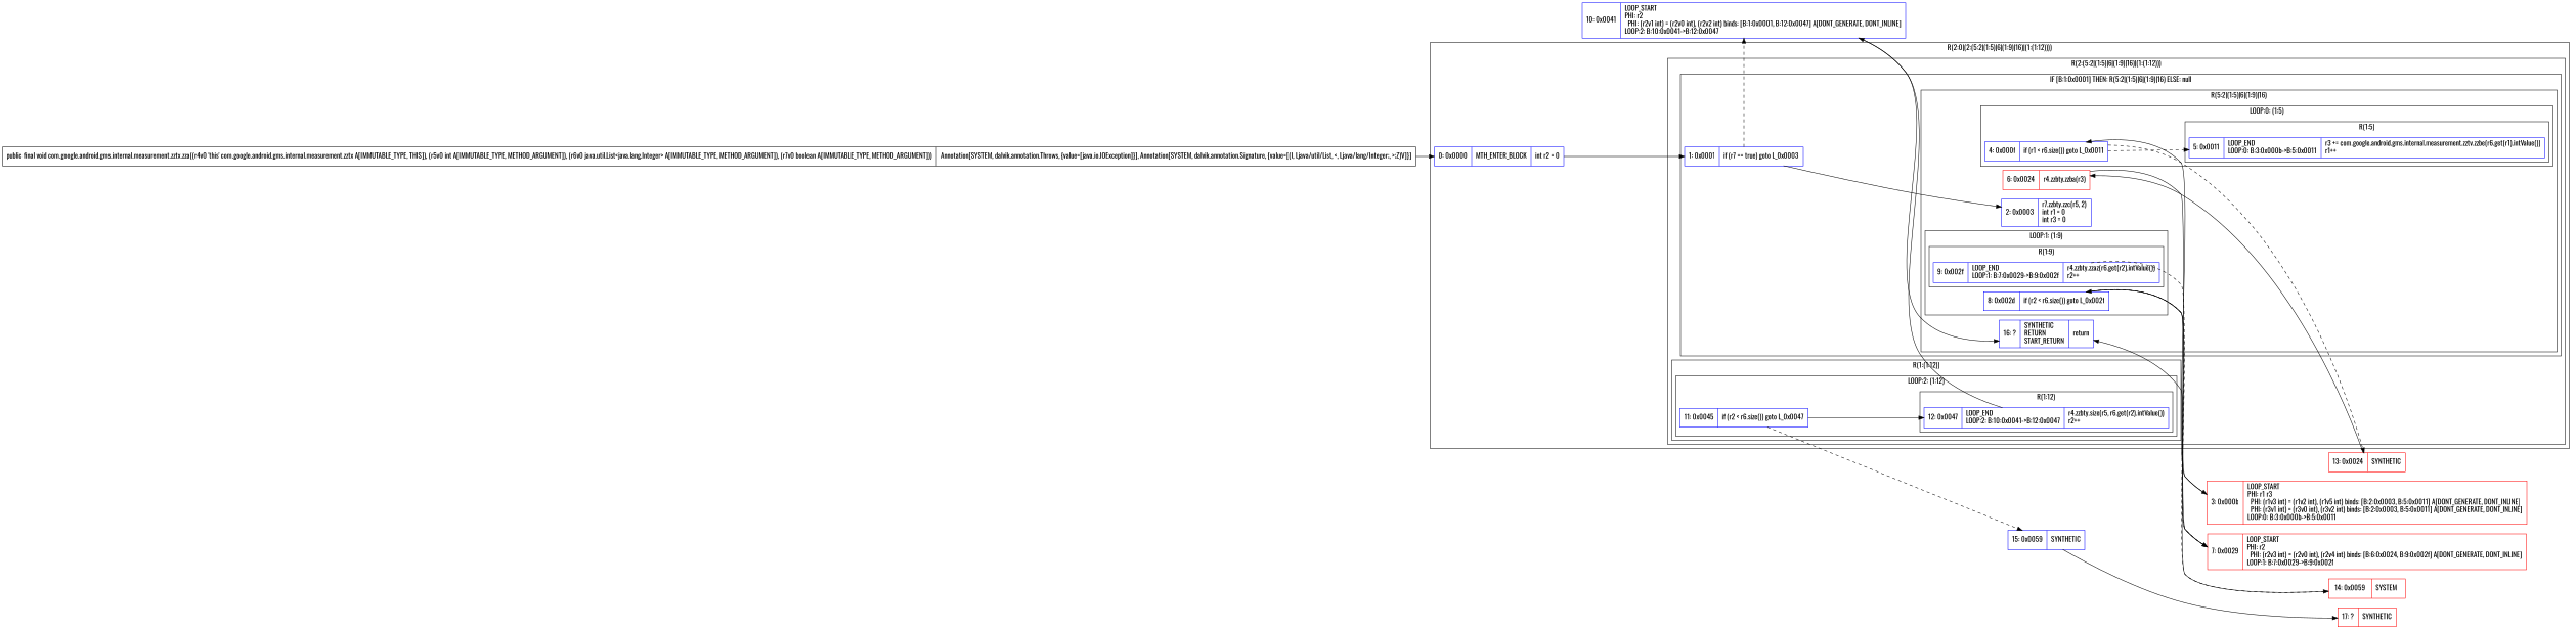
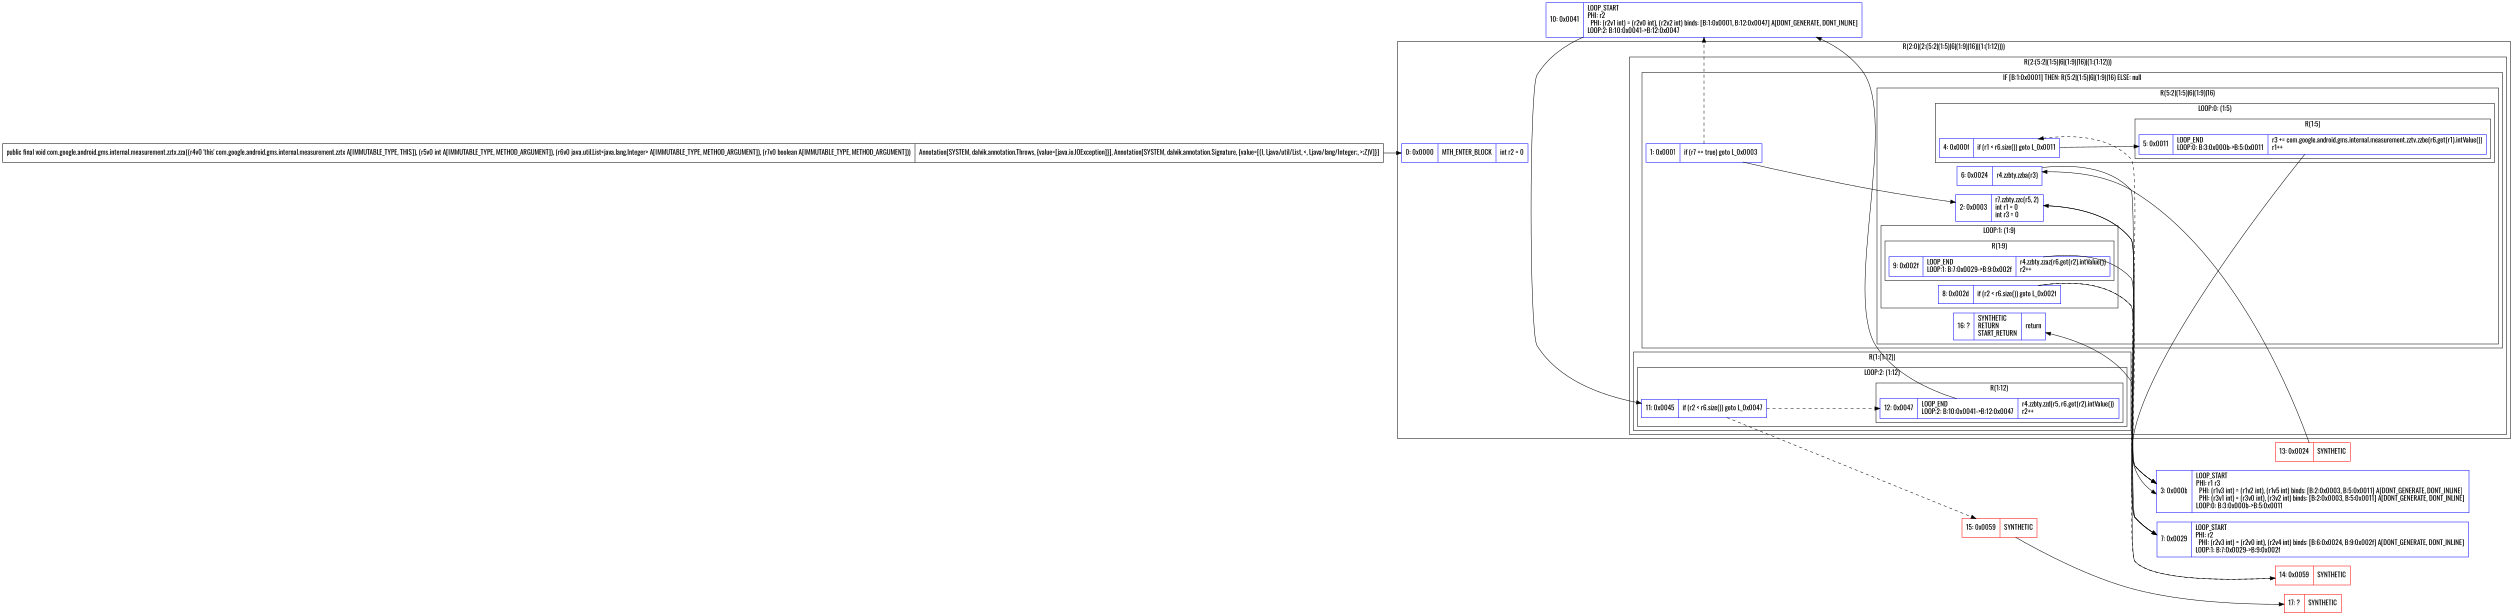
  digraph {
    fontname=Oswald
    rankdir=LR
    node [color=blue fontname=Oswald shape=record]
    edge [fontname=Oswald]
    n1 [label="{5\:\ 0x0011|LOOP_END\lLOOP:0: B:3:0x000b\-\>B:5:0x0011\l|r3 += com.google.android.gms.internal.measurement.zztv.zzbe(r6.get(r1).intValue())\lr1++\l}"]
    n2 [label="{4\:\ 0x000f|if (r1 \< r6.size()) goto L_0x0011\l}"]
    n3 [label="{9\:\ 0x002f|LOOP_END\lLOOP:1: B:7:0x0029\-\>B:9:0x002f\l|r4.zzbty.zzaz(r6.get(r2).intValue())\lr2++\l}"]
    n4 [label="{8\:\ 0x002d|if (r2 \< r6.size()) goto L_0x002f\l}"]
    n5 [label="{2\:\ 0x0003|r7.zzbty.zzc(r5, 2)\lint r1 = 0\lint r3 = 0\l}"]
-   n6 [color=red label="{6\:\ 0x0024|r4.zzbty.zzba(r3)\l}"]
+   n6 [label="{6\:\ 0x0024|r4.zzbty.zzba(r3)\l}"]
    n7 [label="{16\:\ ?|SYNTHETIC\lRETURN\lSTART_RETURN\l|return\l}"]
    n8 [label="{1\:\ 0x0001|if (r7 == true) goto L_0x0003\l}"]
-   n9 [label="{12\:\ 0x0047|LOOP_END\lLOOP:2: B:10:0x0041\-\>B:12:0x0047\l|r4.zzbty.size(r5, r6.get(r2).intValue())\lr2++\l}"]
+   n9 [label="{12\:\ 0x0047|LOOP_END\lLOOP:2: B:10:0x0041\-\>B:12:0x0047\l|r4.zzbty.zzd(r5, r6.get(r2).intValue())\lr2++\l}"]
    n10 [label="{11\:\ 0x0045|if (r2 \< r6.size()) goto L_0x0047\l}"]
    n11 [label="{0\:\ 0x0000|MTH_ENTER_BLOCK\l|int r2 = 0\l}"]
-   n12 [color=red label="{3\:\ 0x000b|LOOP_START\lPHI: r1 r3 \l  PHI: (r1v3 int) = (r1v2 int), (r1v5 int) binds: [B:2:0x0003, B:5:0x0011] A[DONT_GENERATE, DONT_INLINE]\l  PHI: (r3v1 int) = (r3v0 int), (r3v2 int) binds: [B:2:0x0003, B:5:0x0011] A[DONT_GENERATE, DONT_INLINE]\lLOOP:0: B:3:0x000b\-\>B:5:0x0011\l}"]
+   n12 [label="{3\:\ 0x000b|LOOP_START\lPHI: r1 r3 \l  PHI: (r1v3 int) = (r1v2 int), (r1v5 int) binds: [B:2:0x0003, B:5:0x0011] A[DONT_GENERATE, DONT_INLINE]\l  PHI: (r3v1 int) = (r3v0 int), (r3v2 int) binds: [B:2:0x0003, B:5:0x0011] A[DONT_GENERATE, DONT_INLINE]\lLOOP:0: B:3:0x000b\-\>B:5:0x0011\l}"]
    n13 [color=red label="{13\:\ 0x0024|SYNTHETIC\l}"]
-   n14 [color=red label="{7\:\ 0x0029|LOOP_START\lPHI: r2 \l  PHI: (r2v3 int) = (r2v0 int), (r2v4 int) binds: [B:6:0x0024, B:9:0x002f] A[DONT_GENERATE, DONT_INLINE]\lLOOP:1: B:7:0x0029\-\>B:9:0x002f\l}"]
-   n15 [color=red label="{14\:\ 0x0059|SYSTEM\l}"]
+   n14 [label="{7\:\ 0x0029|LOOP_START\lPHI: r2 \l  PHI: (r2v3 int) = (r2v0 int), (r2v4 int) binds: [B:6:0x0024, B:9:0x002f] A[DONT_GENERATE, DONT_INLINE]\lLOOP:1: B:7:0x0029\-\>B:9:0x002f\l}"]
+   n15 [color=red label="{14\:\ 0x0059|SYNTHETIC\l}"]
    n16 [label="{10\:\ 0x0041|LOOP_START\lPHI: r2 \l  PHI: (r2v1 int) = (r2v0 int), (r2v2 int) binds: [B:1:0x0001, B:12:0x0047] A[DONT_GENERATE, DONT_INLINE]\lLOOP:2: B:10:0x0041\-\>B:12:0x0047\l}"]
-   n17 [label="{15\:\ 0x0059|SYNTHETIC\l}"]
+   n17 [color=red label="{15\:\ 0x0059|SYNTHETIC\l}"]
    n18 [color=red label="{17\:\ ?|SYNTHETIC\l}"]
    n19 [label="{public final void com.google.android.gms.internal.measurement.zztx.zza((r4v0 'this' com.google.android.gms.internal.measurement.zztx A[IMMUTABLE_TYPE, THIS]), (r5v0 int A[IMMUTABLE_TYPE, METHOD_ARGUMENT]), (r6v0 java.util.List\<java.lang.Integer\> A[IMMUTABLE_TYPE, METHOD_ARGUMENT]), (r7v0 boolean A[IMMUTABLE_TYPE, METHOD_ARGUMENT]))  | Annotation[SYSTEM, dalvik.annotation.Throws, \{value=[java.io.IOException]\}], Annotation[SYSTEM, dalvik.annotation.Signature, \{value=[(I, Ljava\/util\/List, \<, Ljava\/lang\/Integer;, \>;Z)V]\}]\l}" color=""]
    subgraph cluster_1 {
      label="R(2:0|(2:(5:2|(1:5)|6|(1:9)|16)|(1:(1:12))))"
      n11
      subgraph cluster_2 {
        label="R(2:(5:2|(1:5)|6|(1:9)|16)|(1:(1:12)))"
        subgraph cluster_3 {
          label="IF [B:1:0x0001] THEN: R(5:2|(1:5)|6|(1:9)|16) ELSE: null"
          n8
          subgraph cluster_4 {
            label="R(5:2|(1:5)|6|(1:9)|16)"
            n5
            n6
            n7
            subgraph cluster_5 {
              label="LOOP:0: (1:5)"
              n2
              subgraph cluster_6 {
                label="R(1:5)"
                n1
              }
            }
            subgraph cluster_7 {
              label="LOOP:1: (1:9)"
              n4
              subgraph cluster_8 {
                label="R(1:9)"
                n3
              }
            }
          }
        }
        subgraph cluster_9 {
          label="R(1:(1:12))"
          subgraph cluster_10 {
            label="LOOP:2: (1:12)"
            n10
            subgraph cluster_11 {
              label="R(1:12)"
              n9
            }
          }
        }
      }
    }
-   n2 -> n1 [style=dashed]
-   n2 -> n13 [style=dashed]
-   n3 -> n14 [style=dashed]
+   n1 -> n12
+   n2 -> n1
+   n3 -> n14
    n4 -> n12
    n4 -> n15 [style=dashed]
+   n5 -> n12
    n6 -> n14
    n8 -> n5
    n8 -> n16 [style=dashed]
    n9 -> n16
-   n10 -> n9
+   n10 -> n9 [style=dashed]
    n10 -> n17 [style=dashed]
-   n11 -> n8
-   n12 -> n2
+   n12 -> n2 [style=dashed]
    n13 -> n6
-   n14 -> n4
+   n14 -> n5
    n15 -> n7
-   n16 -> n7
+   n16 -> n10
    n17 -> n18
    n19 -> n11
  }
